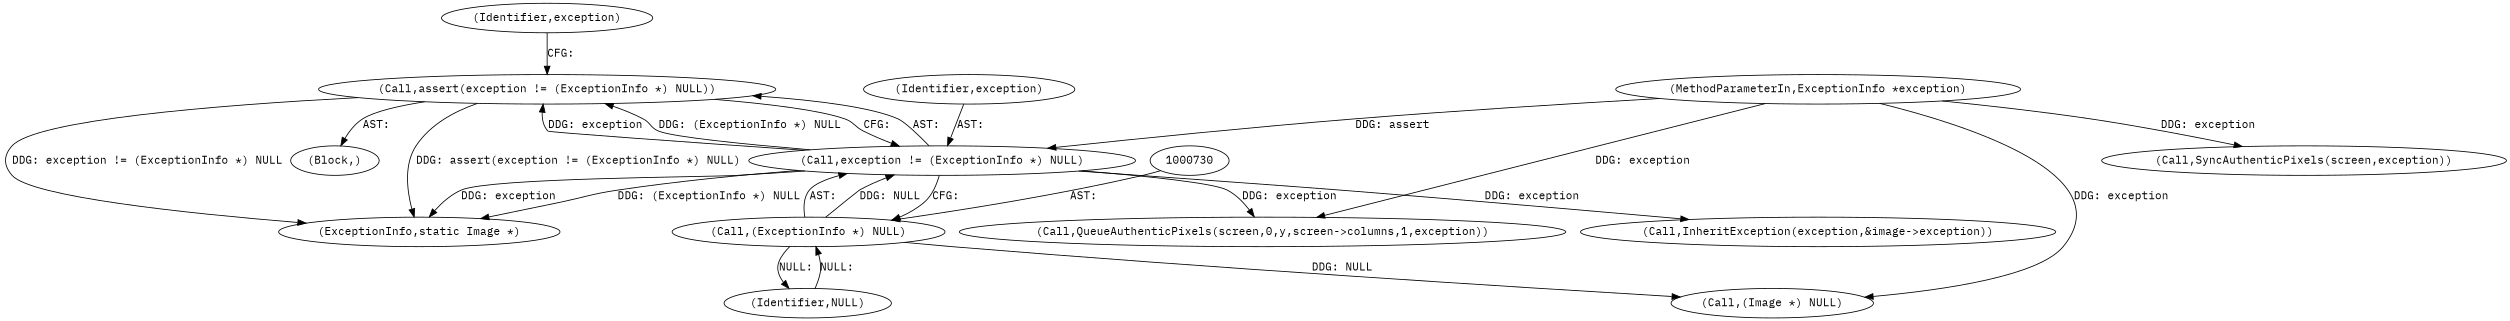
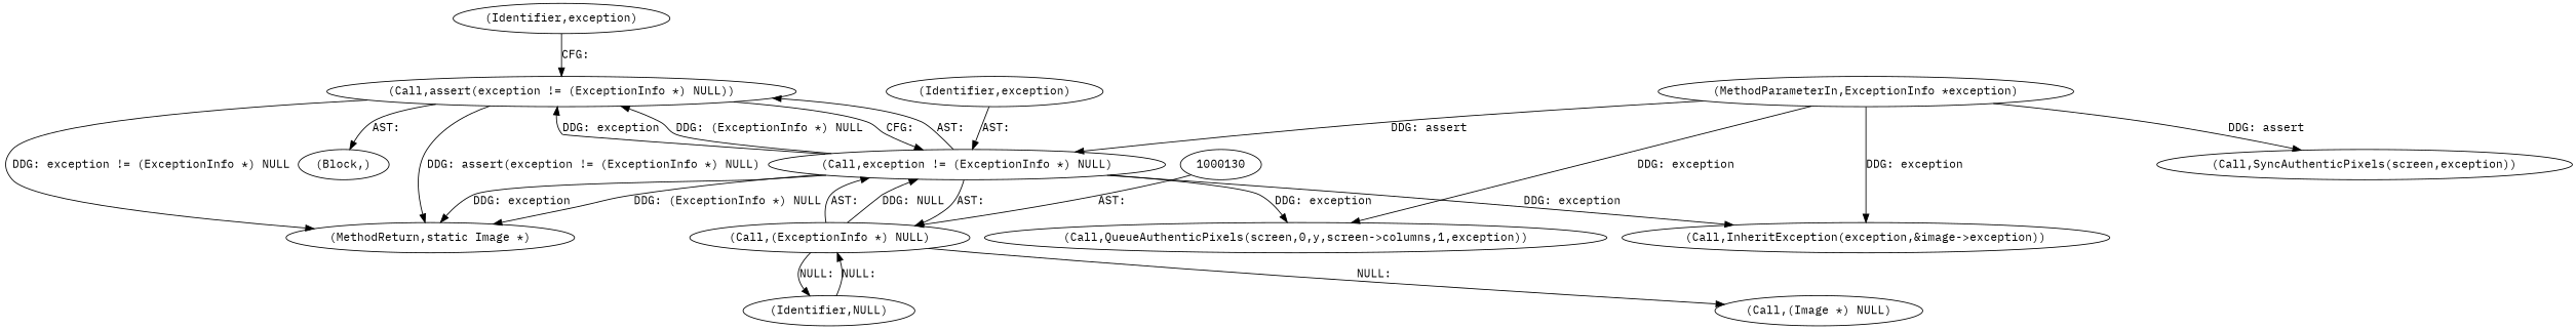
  digraph {
    fontname="IBM Plex Mono"
    node [fontname="IBM Plex Mono"]
    edge [fontname="IBM Plex Mono"]
    n1 [label="(Call,assert(exception != (ExceptionInfo *) NULL))"]
    n2 [label="(Call,exception != (ExceptionInfo *) NULL)"]
    n3 [label="(Block,)"]
-   n4 [label="(ExceptionInfo,static Image *)"]
+   n4 [label="(MethodReturn,static Image *)"]
    n5 [label="(Call,(ExceptionInfo *) NULL)"]
    n6 [label="(Call,InheritException(exception,&image->exception))"]
    n7 [label="(Call,QueueAuthenticPixels(screen,0,y,screen->columns,1,exception))"]
    n8 [label="(Identifier,NULL)"]
    n9 [label="(Call,(Image *) NULL)"]
    n10 [label="(MethodParameterIn,ExceptionInfo *exception)"]
    n11 [label="(Call,SyncAuthenticPixels(screen,exception))"]
    n12 [label="(Identifier,exception)"]
    n13 [label="(Identifier,exception)"]
-   1000130 [label=1000730]
+   1000130
    n1 -> n2 [label="CFG: "]
    n1 -> n3 [label="AST: "]
    n1 -> n4 [label="DDG: assert(exception != (ExceptionInfo *) NULL)"]
    n1 -> n4 [label="DDG: exception != (ExceptionInfo *) NULL"]
    n2 -> n1 [label="AST: "]
    n2 -> n1 [label="DDG: exception"]
    n2 -> n1 [label="DDG: (ExceptionInfo *) NULL"]
    n2 -> n4 [label="DDG: (ExceptionInfo *) NULL"]
    n2 -> n4 [label="DDG: exception"]
-   n2 -> n5 [label="CFG: "]
+   n2 -> n5 [label="AST: "]
    n2 -> n6 [label="DDG: exception"]
    n2 -> n7 [label="DDG: exception"]
    n5 -> n2 [label="AST: "]
    n5 -> n2 [label="DDG: NULL"]
    n5 -> n8 [label="NULL: "]
-   n5 -> n9 [label="DDG: NULL"]
+   n5 -> n9 [label="NULL: "]
    n8 -> n5 [label="NULL: "]
    n10 -> n2 [label="DDG: assert"]
-   n10 -> n9 [label="DDG: exception"]
+   n10 -> n6 [label="DDG: exception"]
    n10 -> n7 [label="DDG: exception"]
-   n10 -> n11 [label="DDG: exception"]
+   n10 -> n11 [label="DDG: assert"]
    n12 -> n1 [label="CFG: "]
    n13 -> n2 [label="AST: "]
    1000130 -> n5 [label="AST: "]
  }
